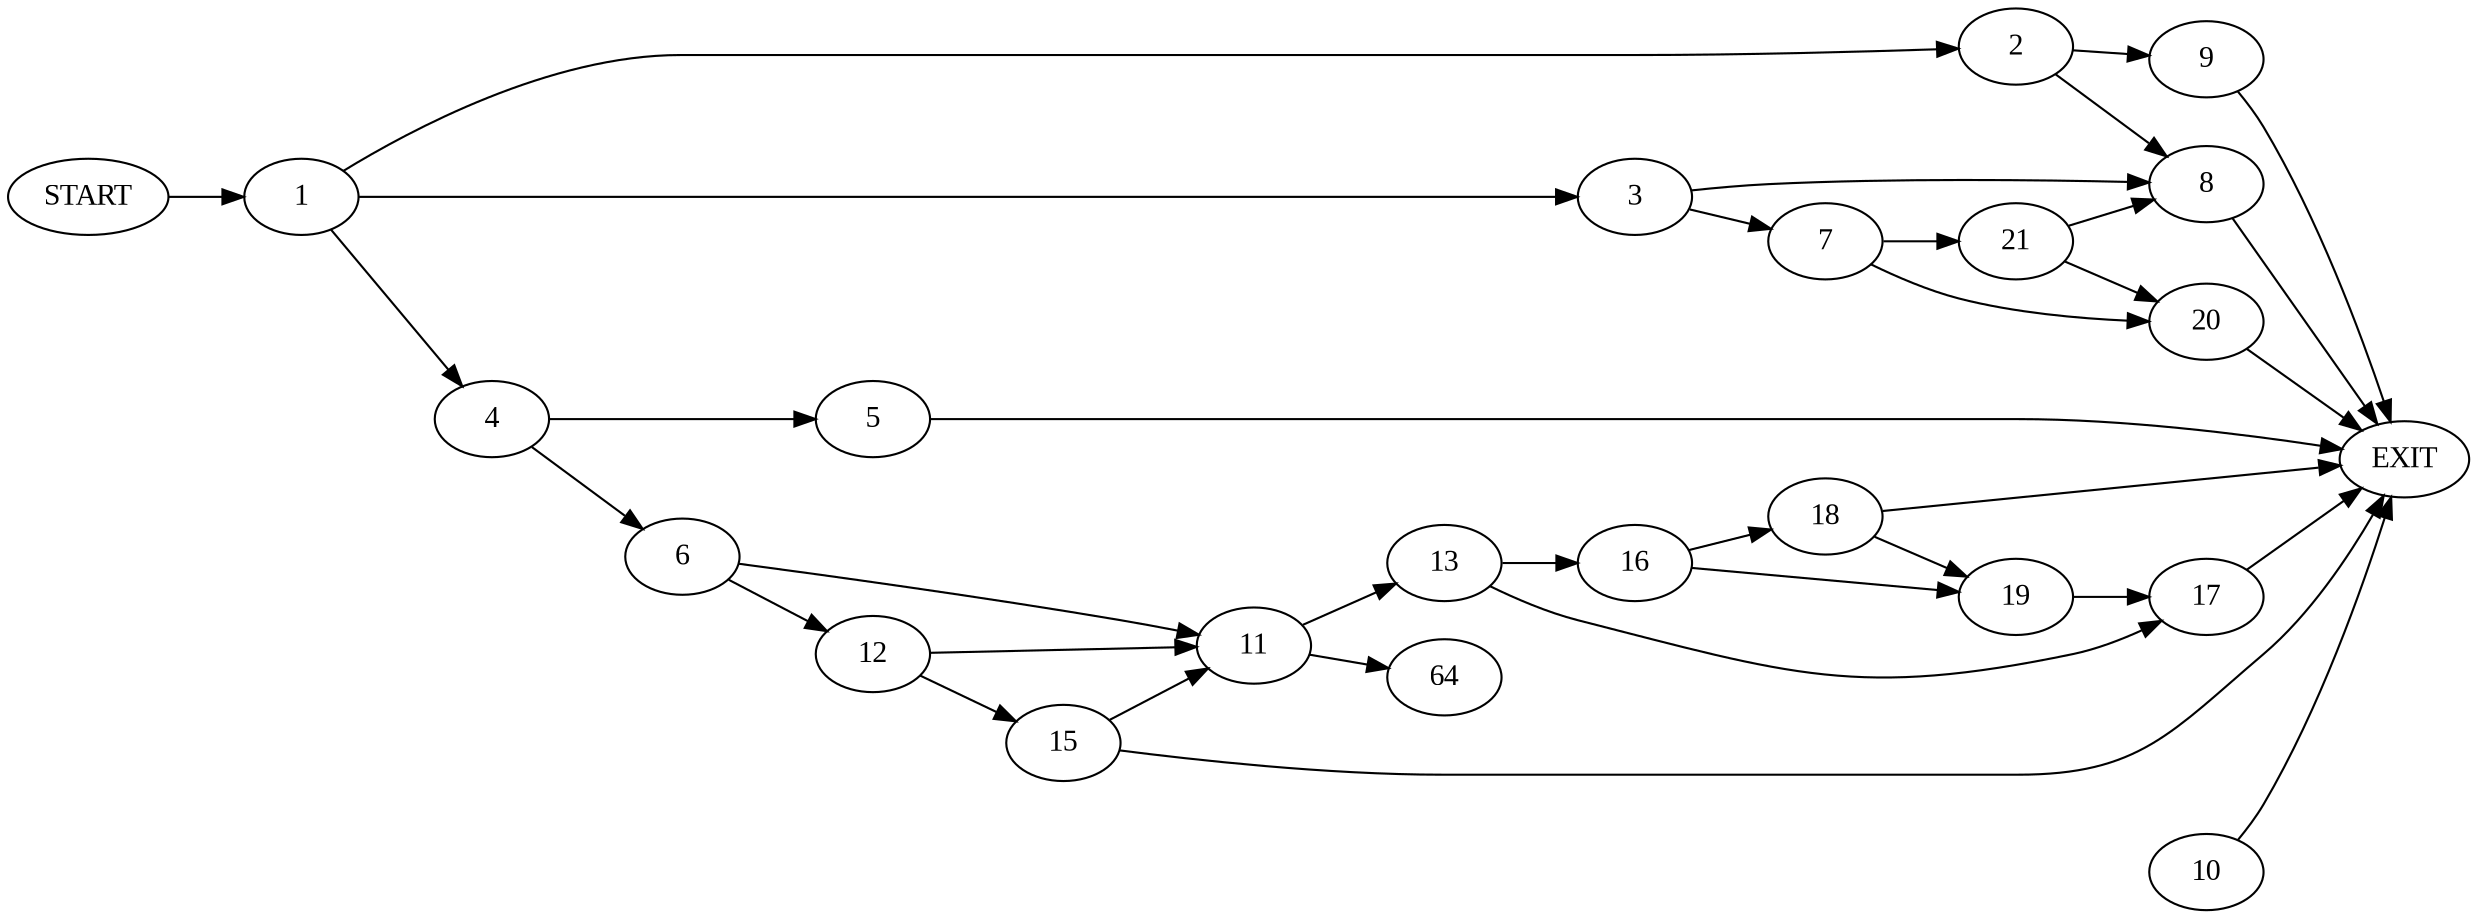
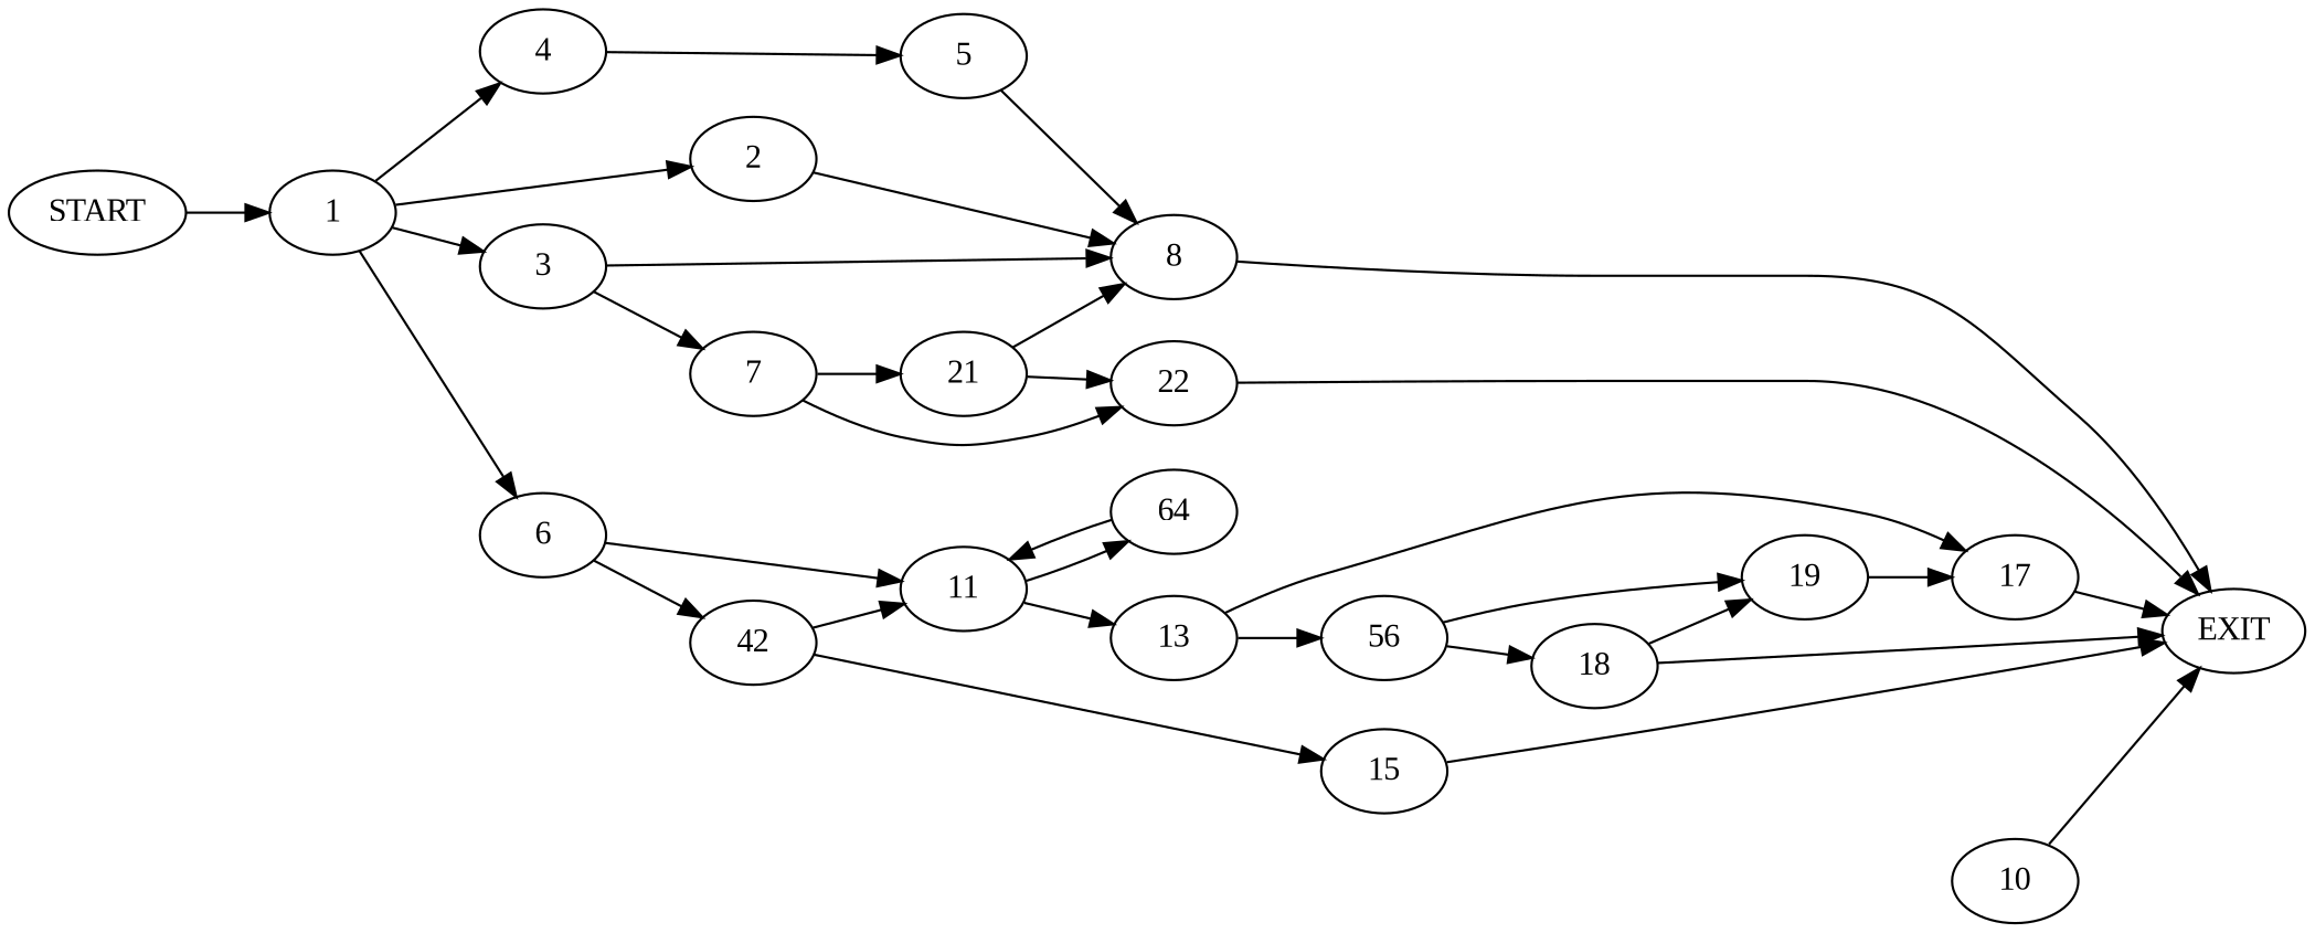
  digraph {
    fontname="Liberation Serif"
    rankdir=LR
    node [fontname="Liberation Serif"]
    edge [fontname="Liberation Serif"]
    n1 [label=START]
    1
    2
    3
    4
    n6 [label=EXIT]
-   9
    8
    7
    5
    6
    10
-   20
+   20 [label=22]
    21
    11
-   12
+   12 [label=42]
    13
    n18 [label=64]
    15
-   16
+   16 [label=56]
    17
    18
    19
    n1 -> 1
    1 -> 2
    1 -> 3
    1 -> 4
-   2 -> 9
    2 -> 8
    3 -> 8
    3 -> 7
    4 -> 5
-   4 -> 6
-   9 -> n6
+   1 -> 6
    8 -> n6
    7 -> 20
    7 -> 21
-   5 -> n6
+   5 -> 8
    6 -> 11
    6 -> 12
    10 -> n6
    20 -> n6
    21 -> 8
    21 -> 20
    11 -> 13
    11 -> n18
    12 -> 11
    12 -> 15
    13 -> 16
    13 -> 17
-   15 -> 11
+   n18 -> 11
    15 -> n6
    16 -> 18
    16 -> 19
    17 -> n6
    18 -> n6
    18 -> 19
    19 -> 17
  }
